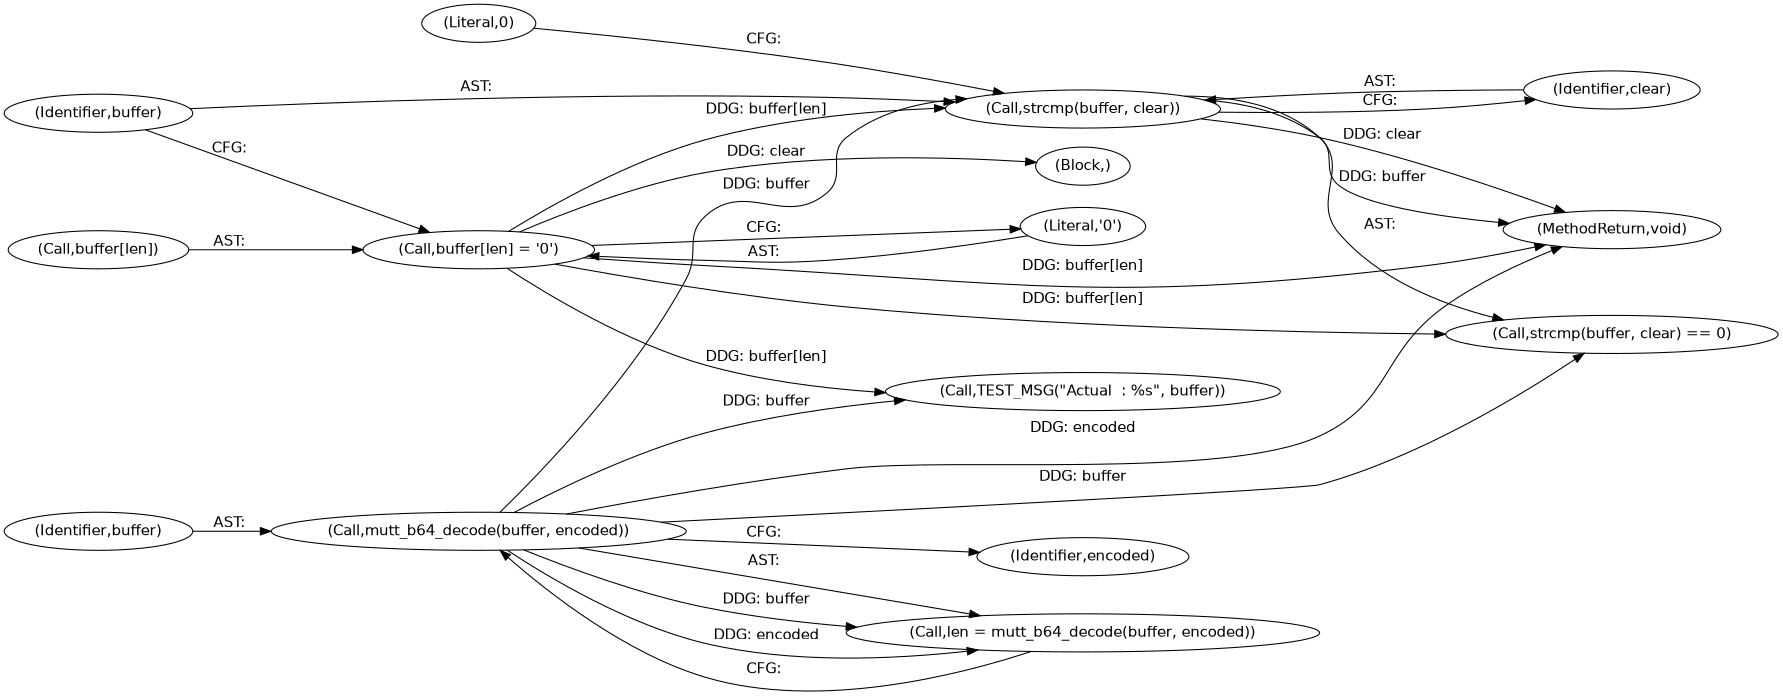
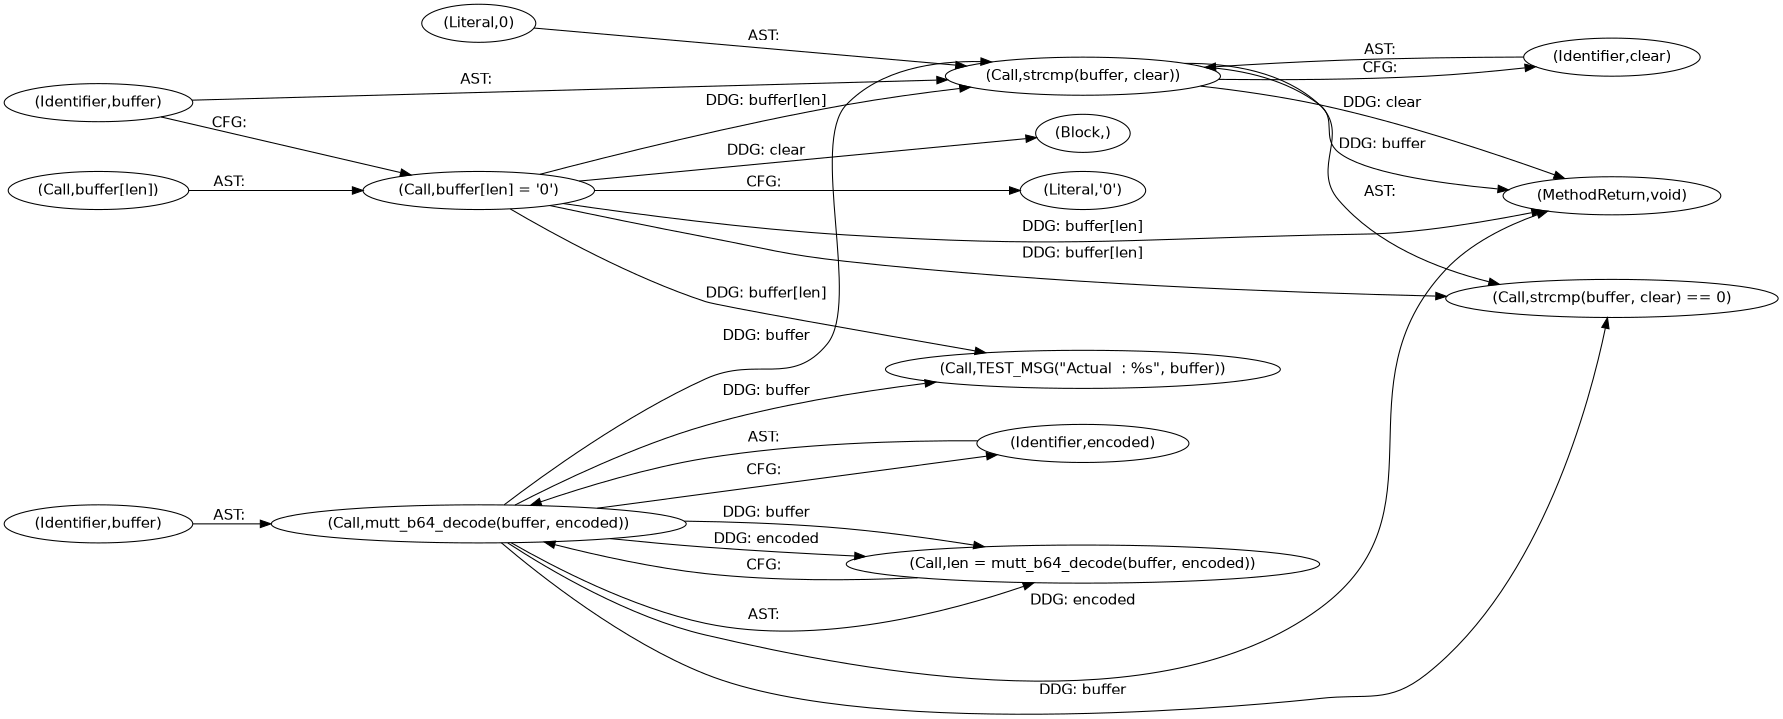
  digraph {
    fontname="DejaVu Sans"
    rankdir=LR
    node [fontname="DejaVu Sans"]
    edge [fontname="DejaVu Sans"]
    n1 [label="(Call,strcmp(buffer, clear))"]
    n2 [label="(Identifier,clear)"]
    n3 [label="(MethodReturn,void)"]
    n4 [label="(Call,strcmp(buffer, clear) == 0)"]
    n5 [label="(Call,buffer[len] = '\0')"]
    n6 [label="(Block,)"]
    n7 [label="(Call,TEST_MSG(\"Actual  : %s\", buffer))"]
    n8 [label="(Literal,'\0')"]
    n9 [label="(Call,mutt_b64_decode(buffer, encoded))"]
    n10 [label="(Identifier,encoded)"]
    n11 [label="(Call,len = mutt_b64_decode(buffer, encoded))"]
    n12 [label="(Identifier,buffer)"]
    n13 [label="(Literal,0)"]
    n14 [label="(Call,buffer[len])"]
    n15 [label="(Identifier,buffer)"]
    n1 -> n2 [label="CFG: "]
    n1 -> n3 [label="DDG: clear"]
    n1 -> n3 [label="DDG: buffer"]
    n1 -> n4 [label="AST: "]
    n2 -> n1 [label="AST: "]
    n5 -> n1 [label="DDG: buffer[len]"]
    n5 -> n3 [label="DDG: buffer[len]"]
    n5 -> n4 [label="DDG: buffer[len]"]
    n5 -> n6 [label="DDG: clear"]
    n5 -> n7 [label="DDG: buffer[len]"]
    n5 -> n8 [label="CFG: "]
-   n8 -> n5 [label="AST: "]
    n9 -> n1 [label="DDG: buffer"]
    n9 -> n3 [label="DDG: encoded"]
    n9 -> n4 [label="DDG: buffer"]
    n9 -> n7 [label="DDG: buffer"]
    n9 -> n10 [label="CFG: "]
    n9 -> n11 [label="AST: "]
    n9 -> n11 [label="DDG: buffer"]
    n9 -> n11 [label="DDG: encoded"]
+   n10 -> n9 [label="AST: "]
    n11 -> n9 [label="CFG: "]
    n12 -> n9 [label="AST: "]
-   n13 -> n1 [label="CFG: "]
+   n13 -> n1 [label="AST: "]
    n14 -> n5 [label="AST: "]
    n15 -> n1 [label="AST: "]
    n15 -> n5 [label="CFG: "]
  }
